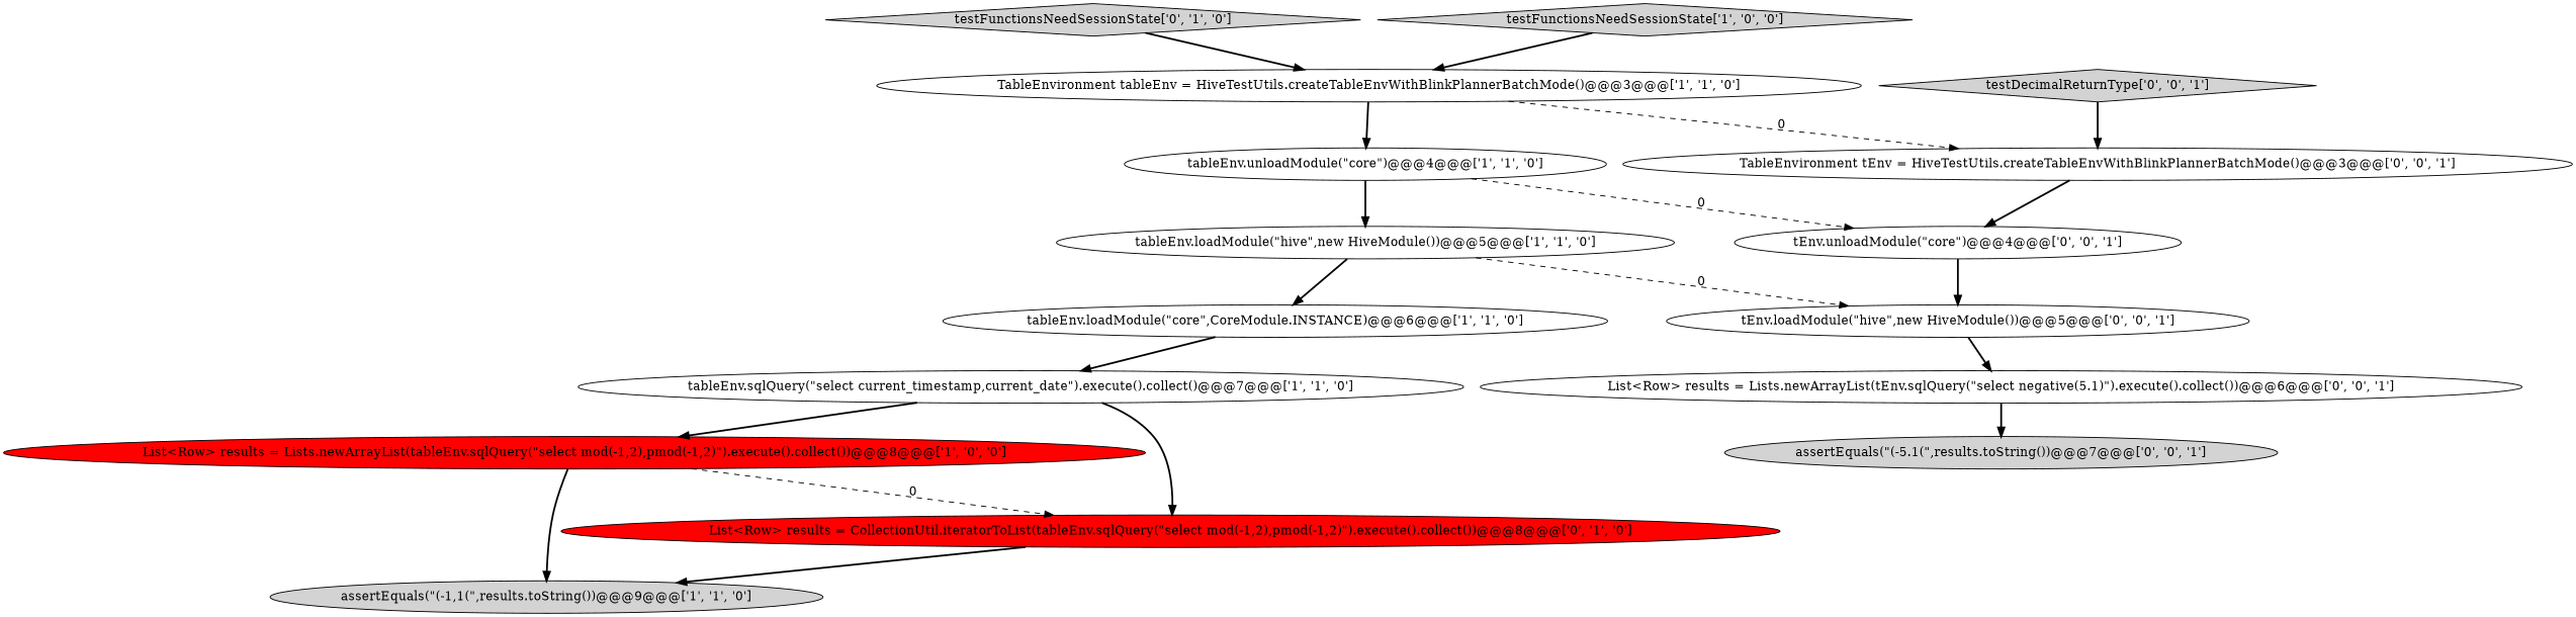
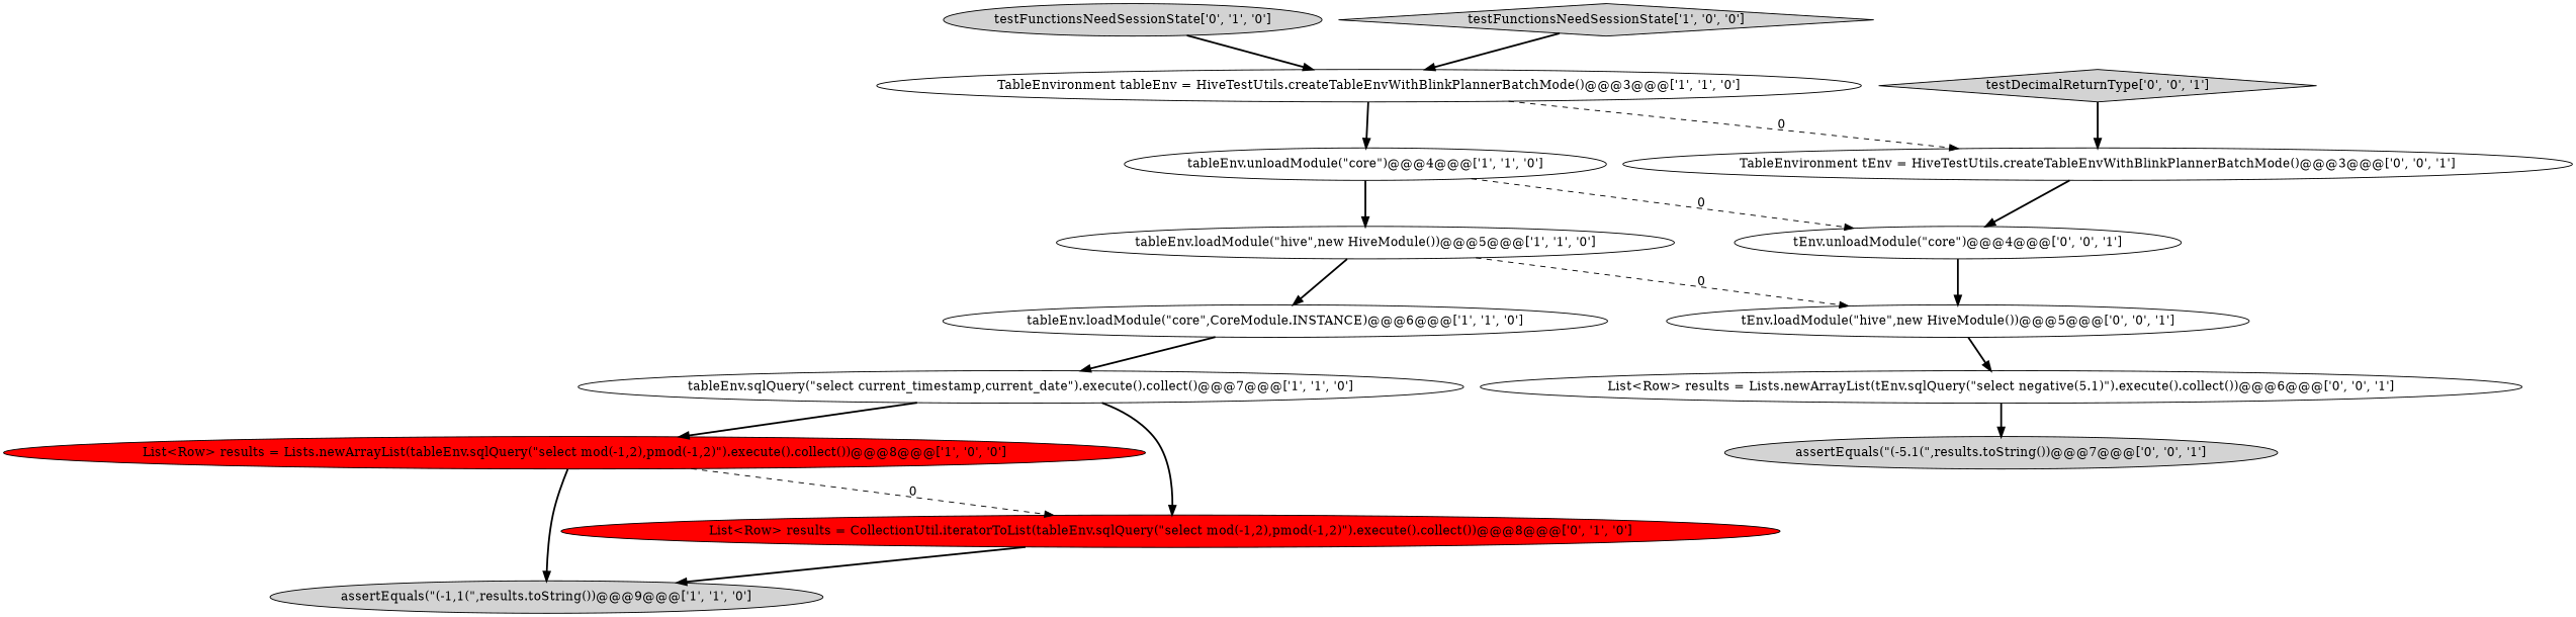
  digraph {
    node [fillcolor=white shape=ellipse style=filled]
    edge [style=bold]
    n1 [label="tableEnv.sqlQuery(\"select current_timestamp,current_date\").execute().collect()@@@7@@@['1', '1', '0']"]
    n2 [fillcolor=red label="List<Row> results = Lists.newArrayList(tableEnv.sqlQuery(\"select mod(-1,2),pmod(-1,2)\").execute().collect())@@@8@@@['1', '0', '0']"]
    n3 [fillcolor=red label="List<Row> results = CollectionUtil.iteratorToList(tableEnv.sqlQuery(\"select mod(-1,2),pmod(-1,2)\").execute().collect())@@@8@@@['0', '1', '0']"]
    n4 [fillcolor=lightgray label="assertEquals(\"(-1,1(\",results.toString())@@@9@@@['1', '1', '0']"]
    n5 [fillcolor=lightgray label="assertEquals(\"(-5.1(\",results.toString())@@@7@@@['0', '0', '1']"]
-   n6 [fillcolor=lightgray label="testFunctionsNeedSessionState['0', '1', '0']" shape=diamond]
+   n6 [fillcolor=lightgray label="testFunctionsNeedSessionState['0', '1', '0']"]
    n7 [label="TableEnvironment tableEnv = HiveTestUtils.createTableEnvWithBlinkPlannerBatchMode()@@@3@@@['1', '1', '0']"]
    n8 [fillcolor=lightgray label="testDecimalReturnType['0', '0', '1']" shape=diamond]
    n9 [label="TableEnvironment tEnv = HiveTestUtils.createTableEnvWithBlinkPlannerBatchMode()@@@3@@@['0', '0', '1']"]
    n10 [label="List<Row> results = Lists.newArrayList(tEnv.sqlQuery(\"select negative(5.1)\").execute().collect())@@@6@@@['0', '0', '1']"]
    n11 [label="tableEnv.unloadModule(\"core\")@@@4@@@['1', '1', '0']"]
    n12 [label="tEnv.loadModule(\"hive\",new HiveModule())@@@5@@@['0', '0', '1']"]
    n13 [label="tableEnv.loadModule(\"core\",CoreModule.INSTANCE)@@@6@@@['1', '1', '0']"]
    n14 [fillcolor=lightgray label="testFunctionsNeedSessionState['1', '0', '0']" shape=diamond]
    n15 [label="tEnv.unloadModule(\"core\")@@@4@@@['0', '0', '1']"]
    n16 [label="tableEnv.loadModule(\"hive\",new HiveModule())@@@5@@@['1', '1', '0']"]
    n1 -> n2
    n1 -> n3
    n2 -> n3 [label=0 style=dashed]
    n2 -> n4
    n3 -> n4
    n6 -> n7
    n7 -> n9 [label=0 style=dashed]
    n7 -> n11
    n8 -> n9
    n9 -> n15
    n10 -> n5
    n11 -> n15 [label=0 style=dashed]
    n11 -> n16
    n12 -> n10
    n13 -> n1
    n14 -> n7
    n15 -> n12
    n16 -> n12 [label=0 style=dashed]
    n16 -> n13
  }
